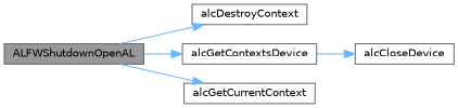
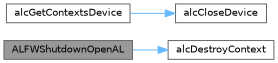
  digraph {
    rankdir=LR
    node [color=grey40 fillcolor=white fontname=Helvetica fontsize=10 shape=box style=filled]
    edge [color=steelblue1 fontname=Helvetica fontsize=10 labelfontname=Helvetica labelfontsize=10 style=solid]
    n1 [color=gray40 fillcolor=grey60 fontcolor=black height=0.2 label=ALFWShutdownOpenAL width=0.4]
    n2 [height=0.2 label=alcDestroyContext width=0.4]
    n3 [height=0.2 label=alcGetContextsDevice width=0.4]
-   n4 [height=0.2 label=alcGetCurrentContext width=0.4]
    n5 [height=0.2 label=alcCloseDevice width=0.4]
    n1 -> n2
-   n1 -> n3
-   n1 -> n4
    n3 -> n5
  }
